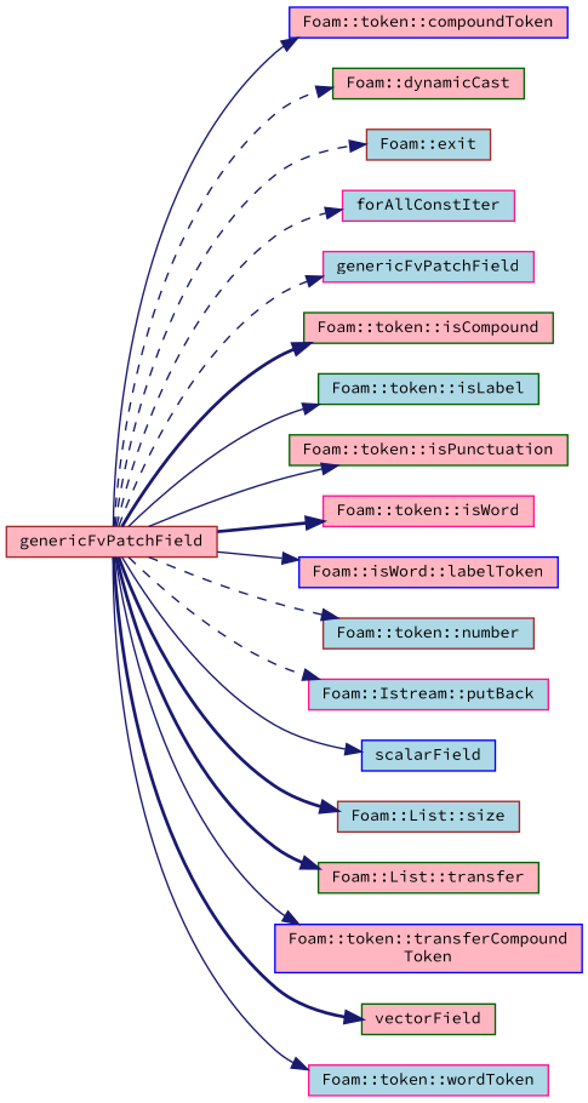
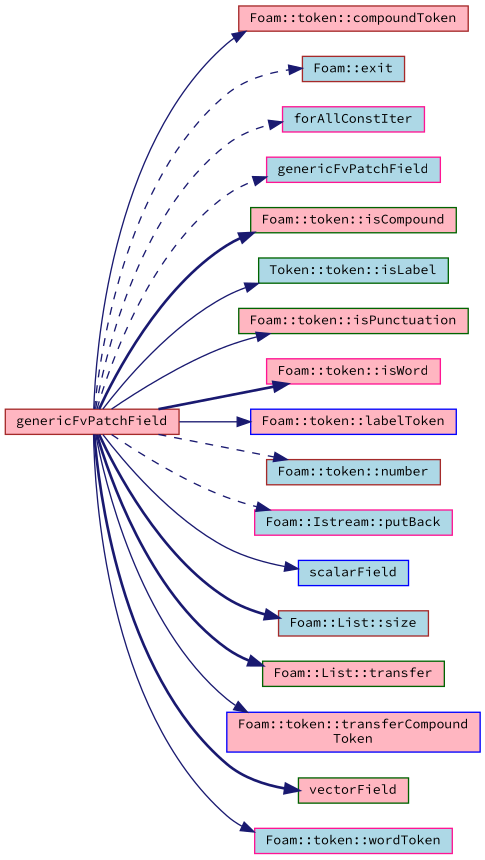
  digraph {
    fontname="Source Code Pro"
    rankdir=LR
    node [color=darkgreen fillcolor=lightpink fontname="Source Code Pro" fontsize=10 shape=record style=filled]
    edge [color=midnightblue fontname="Source Code Pro" fontsize=10 labelfontname=Helvetica labelfontsize=10 style=solid]
    n1 [color=brown fontcolor=black height=0.2 label=genericFvPatchField width=0.4]
-   n2 [color=blue height=0.2 label="Foam::token::compoundToken" width=0.4]
-   n3 [height=0.2 label="Foam::dynamicCast" width=0.4]
+   n2 [color=brown height=0.2 label="Foam::token::compoundToken" width=0.4]
    n4 [color=brown fillcolor=lightblue height=0.2 label="Foam::exit" width=0.4]
    n5 [color=deeppink fillcolor=lightblue height=0.2 label=forAllConstIter width=0.4]
    n6 [color=deeppink fillcolor=lightblue height=0.2 label=genericFvPatchField width=0.4]
    n7 [height=0.2 label="Foam::token::isCompound" width=0.4]
-   n8 [fillcolor=lightblue height=0.2 label="Foam::token::isLabel" width=0.4]
+   n8 [fillcolor=lightblue height=0.2 label="Token::token::isLabel" width=0.4]
    n9 [height=0.2 label="Foam::token::isPunctuation" width=0.4]
    n10 [color=deeppink height=0.2 label="Foam::token::isWord" width=0.4]
-   n11 [color=blue height=0.2 label="Foam::isWord::labelToken" width=0.4]
+   n11 [color=blue height=0.2 label="Foam::token::labelToken" width=0.4]
    n12 [color=brown fillcolor=lightblue height=0.2 label="Foam::token::number" width=0.4]
    n13 [color=deeppink fillcolor=lightblue height=0.2 label="Foam::Istream::putBack" width=0.4]
    n14 [color=blue fillcolor=lightblue height=0.2 label=scalarField width=0.4]
    n15 [color=brown fillcolor=lightblue height=0.2 label="Foam::List::size" width=0.4]
    n16 [height=0.2 label="Foam::List::transfer" width=0.4]
    n17 [color=blue height=0.2 label="Foam::token::transferCompound\lToken" width=0.4]
    n18 [height=0.2 label=vectorField width=0.4]
    n19 [color=deeppink fillcolor=lightblue height=0.2 label="Foam::token::wordToken" width=0.4]
    n1 -> n2
-   n1 -> n3 [style=dashed]
    n1 -> n4 [style=dashed]
    n1 -> n5 [style=dashed]
    n1 -> n6 [style=dashed]
    n1 -> n7 [style=bold]
    n1 -> n8
    n1 -> n9
    n1 -> n10 [style=bold]
    n1 -> n11
    n1 -> n12 [style=dashed]
    n1 -> n13 [style=dashed]
    n1 -> n14
    n1 -> n15 [style=bold]
    n1 -> n16 [style=bold]
    n1 -> n17
    n1 -> n18 [style=bold]
    n1 -> n19
  }
